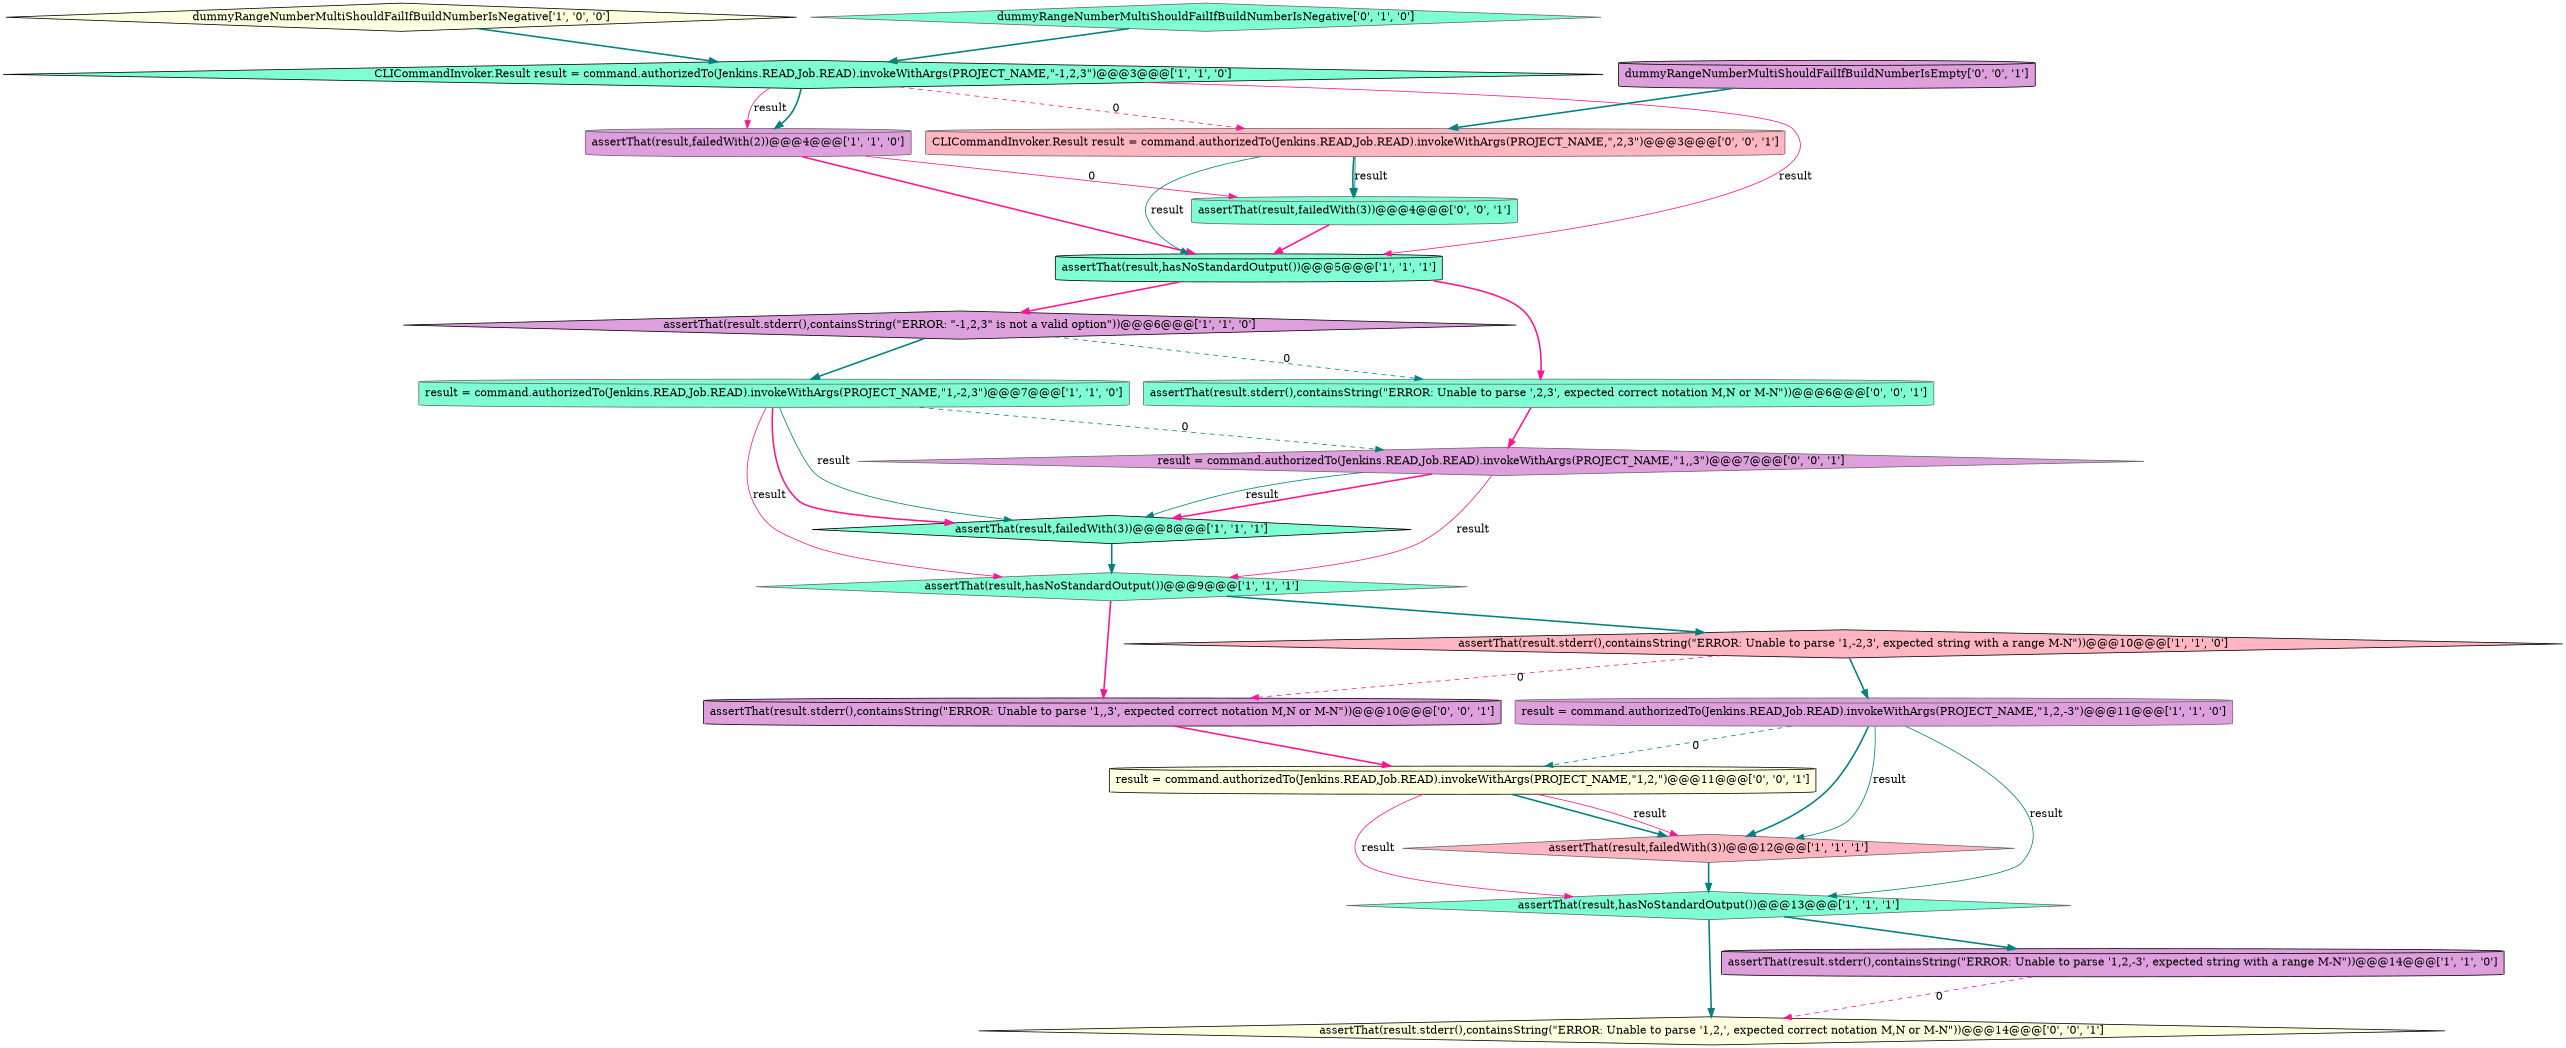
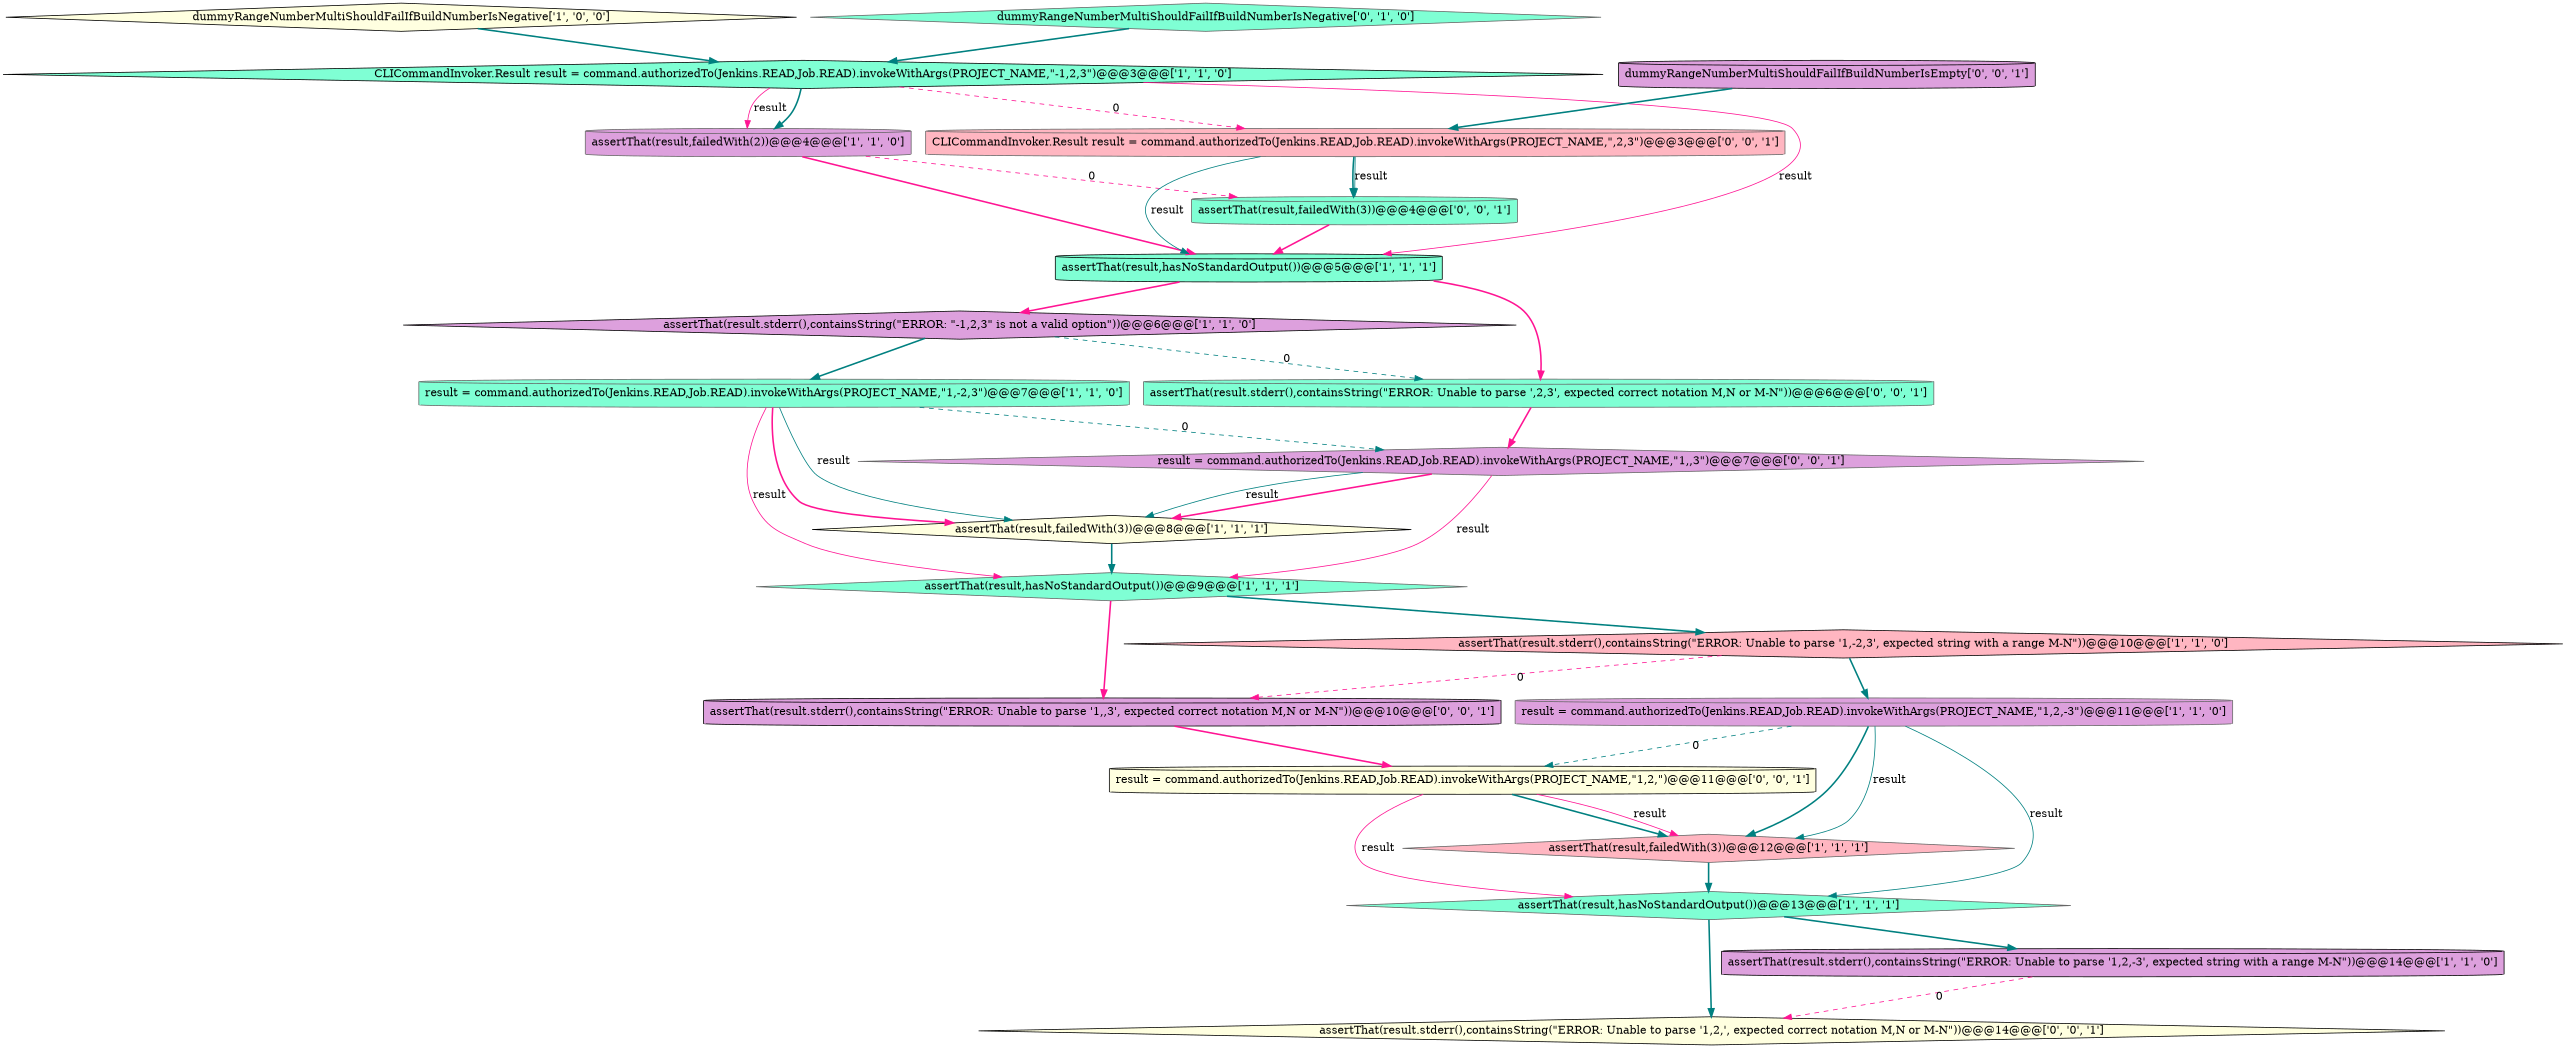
  digraph {
    node [color=gray40 fillcolor=aquamarine shape=diamond style=filled]
    edge [color=teal style=bold]
    n1 [fillcolor=lightpink label="assertThat(result,failedWith(3))@@@12@@@['1', '1', '1']"]
    n2 [label="assertThat(result,hasNoStandardOutput())@@@13@@@['1', '1', '1']"]
    n3 [color=black fillcolor=lightyellow label="assertThat(result.stderr(),containsString(\"ERROR: Unable to parse '1,2,', expected correct notation M,N or M-N\"))@@@14@@@['0', '0', '1']"]
    n4 [color=black fillcolor=plum label="assertThat(result.stderr(),containsString(\"ERROR: Unable to parse '1,2,-3', expected string with a range M-N\"))@@@14@@@['1', '1', '0']" shape=cylinder]
    n5 [label="assertThat(result,failedWith(3))@@@4@@@['0', '0', '1']" shape=cylinder]
    n6 [color=black label="assertThat(result,hasNoStandardOutput())@@@5@@@['1', '1', '1']" shape=cylinder]
    n7 [label="assertThat(result.stderr(),containsString(\"ERROR: Unable to parse ',2,3', expected correct notation M,N or M-N\"))@@@6@@@['0', '0', '1']" shape=cylinder]
    n8 [color=black fillcolor=plum label="assertThat(result.stderr(),containsString(\"ERROR: \"-1,2,3\" is not a valid option\"))@@@6@@@['1', '1', '0']"]
    n9 [color=black fillcolor=plum label="assertThat(result.stderr(),containsString(\"ERROR: Unable to parse '1,,3', expected correct notation M,N or M-N\"))@@@10@@@['0', '0', '1']" shape=cylinder]
    n10 [color=black fillcolor=lightyellow label="result = command.authorizedTo(Jenkins.READ,Job.READ).invokeWithArgs(PROJECT_NAME,\"1,2,\")@@@11@@@['0', '0', '1']" shape=cylinder]
    n11 [fillcolor=plum label="result = command.authorizedTo(Jenkins.READ,Job.READ).invokeWithArgs(PROJECT_NAME,\"1,,3\")@@@7@@@['0', '0', '1']"]
    n12 [label="result = command.authorizedTo(Jenkins.READ,Job.READ).invokeWithArgs(PROJECT_NAME,\"1,-2,3\")@@@7@@@['1', '1', '0']" shape=cylinder]
    n13 [fillcolor=plum label="assertThat(result,failedWith(2))@@@4@@@['1', '1', '0']" shape=cylinder]
    n14 [label="assertThat(result,hasNoStandardOutput())@@@9@@@['1', '1', '1']"]
-   n15 [color=black label="assertThat(result,failedWith(3))@@@8@@@['1', '1', '1']"]
+   n15 [color=black fillcolor=lightyellow label="assertThat(result,failedWith(3))@@@8@@@['1', '1', '1']"]
    n16 [color=black fillcolor=lightpink label="assertThat(result.stderr(),containsString(\"ERROR: Unable to parse '1,-2,3', expected string with a range M-N\"))@@@10@@@['1', '1', '0']"]
    n17 [fillcolor=plum label="result = command.authorizedTo(Jenkins.READ,Job.READ).invokeWithArgs(PROJECT_NAME,\"1,2,-3\")@@@11@@@['1', '1', '0']" shape=cylinder]
    n18 [fillcolor=lightpink label="CLICommandInvoker.Result result = command.authorizedTo(Jenkins.READ,Job.READ).invokeWithArgs(PROJECT_NAME,\",2,3\")@@@3@@@['0', '0', '1']" shape=cylinder]
    n19 [color=black label="CLICommandInvoker.Result result = command.authorizedTo(Jenkins.READ,Job.READ).invokeWithArgs(PROJECT_NAME,\"-1,2,3\")@@@3@@@['1', '1', '0']"]
    n20 [color=black fillcolor=lightyellow label="dummyRangeNumberMultiShouldFailIfBuildNumberIsNegative['1', '0', '0']"]
    n21 [color=black fillcolor=plum label="dummyRangeNumberMultiShouldFailIfBuildNumberIsEmpty['0', '0', '1']" shape=cylinder]
    n22 [label="dummyRangeNumberMultiShouldFailIfBuildNumberIsNegative['0', '1', '0']"]
    n1 -> n2
    n2 -> n3
    n2 -> n4
    n4 -> n3 [color=deeppink label=0 style=dashed]
    n5 -> n6 [color=deeppink]
    n6 -> n7 [color=deeppink]
    n6 -> n8 [color=deeppink]
    n7 -> n11 [color=deeppink]
    n8 -> n7 [label=0 style=dashed]
    n8 -> n12
    n9 -> n10 [color=deeppink]
    n10 -> n1
    n10 -> n1 [color=deeppink label=result style=solid]
    n10 -> n2 [color=deeppink label=result style=solid]
    n11 -> n14 [color=deeppink label=result style=solid]
    n11 -> n15 [color=deeppink]
    n11 -> n15 [label=result style=solid]
    n12 -> n11 [label=0 style=dashed]
    n12 -> n14 [color=deeppink label=result style=solid]
    n12 -> n15 [color=deeppink]
    n12 -> n15 [label=result style=solid]
-   n13 -> n5 [color=deeppink label=0 style=solid]
+   n13 -> n5 [color=deeppink label=0 style=dashed]
    n13 -> n6 [color=deeppink]
    n14 -> n9 [color=deeppink]
    n14 -> n16
    n15 -> n14
    n16 -> n9 [color=deeppink label=0 style=dashed]
    n16 -> n17
    n17 -> n1 [label=result style=solid]
    n17 -> n1
    n17 -> n2 [label=result style=solid]
    n17 -> n10 [label=0 style=dashed]
    n18 -> n5
    n18 -> n5 [label=result style=solid]
    n18 -> n6 [label=result style=solid]
    n19 -> n6 [color=deeppink label=result style=solid]
    n19 -> n13
    n19 -> n13 [color=deeppink label=result style=solid]
    n19 -> n18 [color=deeppink label=0 style=dashed]
    n20 -> n19
    n21 -> n18
    n22 -> n19
  }
